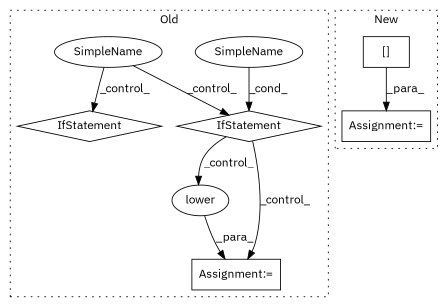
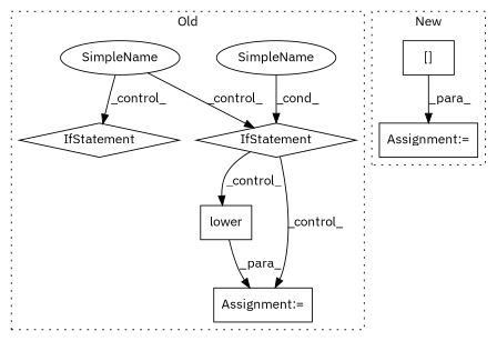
  digraph {
    fontname="IBM Plex Sans"
    node [a=7 shape=box fontname="IBM Plex Sans"]
    edge [fontname="IBM Plex Sans"]
-   n1 [a=32 l=7 label=lower s=2753 shape=ellipse]
+   n1 [a=32 l=7 label=lower s=2753]
    n2 [l=14 label="Assignment:=" s=2737]
    n3 [a=42 label=SimpleName shape=ellipse]
    n4 [a=25 l="4,2" label=IfStatement s="2686,2710" shape=diamond]
    n5 [a=42 label=SimpleName shape=ellipse]
    n6 [a=25 l="4,2" label=IfStatement s="2279,2317" shape=diamond]
    n7 [a=2 l="18,1" label="[]" s="2391,2423"]
    n8 [l=1 label="Assignment:=" s=2390]
    subgraph cluster_1 {
      label=Old
      style=dotted
      n1
      n2
      n3
      n4
      n5
      n6
    }
    subgraph cluster_2 {
      label=New
      style=dotted
      n7
      n8
    }
    n1 -> n2 [label=_para_]
    n3 -> n4 [label=_cond_]
    n4 -> n1 [label=_control_]
    n4 -> n2 [label=_control_]
    n5 -> n4 [label=_control_]
    n5 -> n6 [label=_control_]
    n7 -> n8 [label=_para_]
  }
